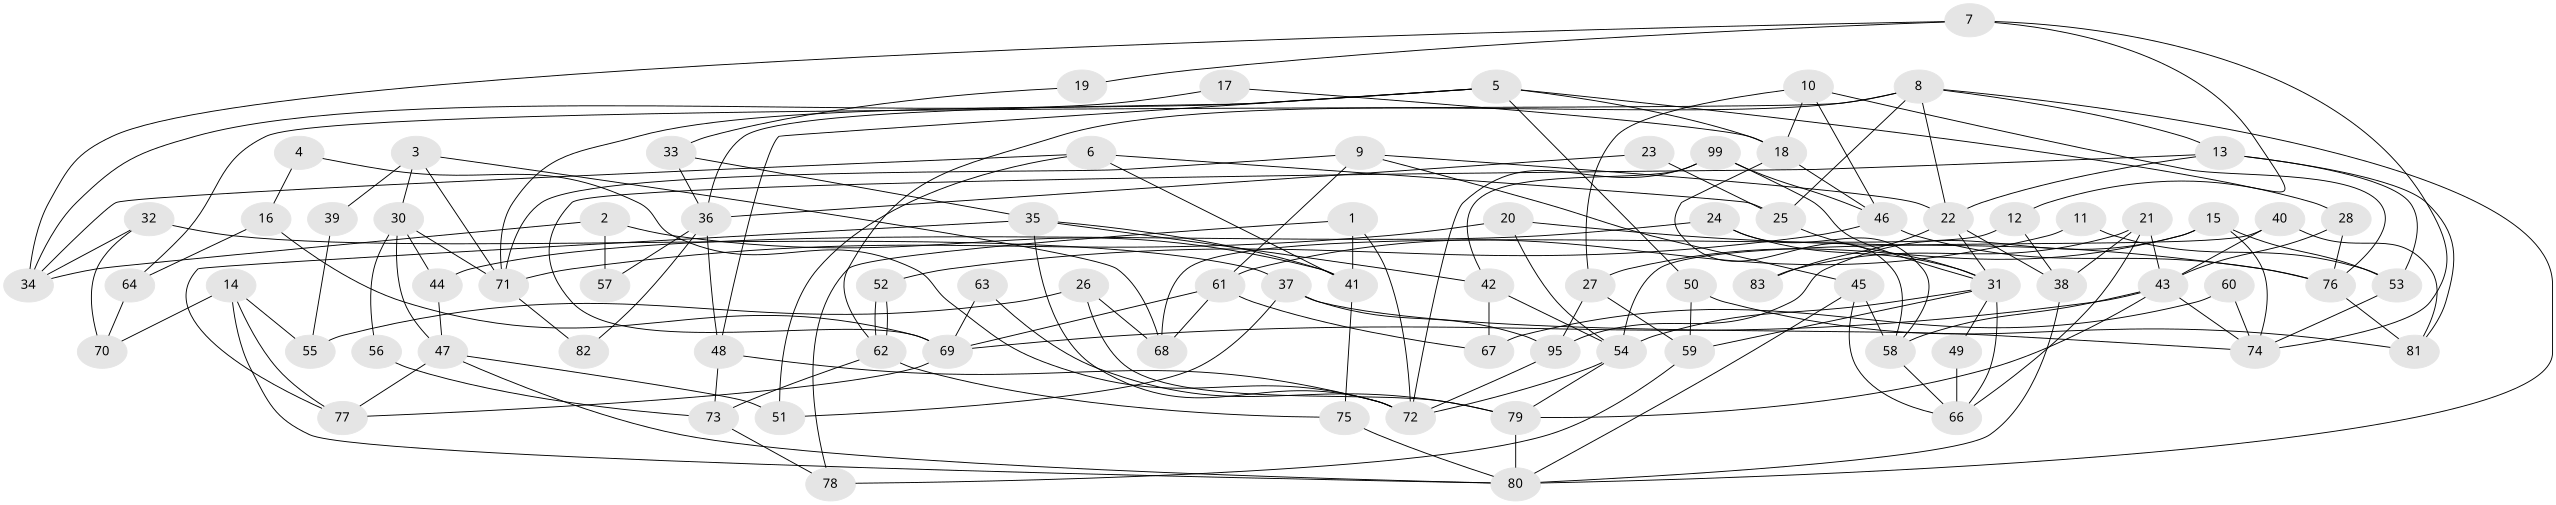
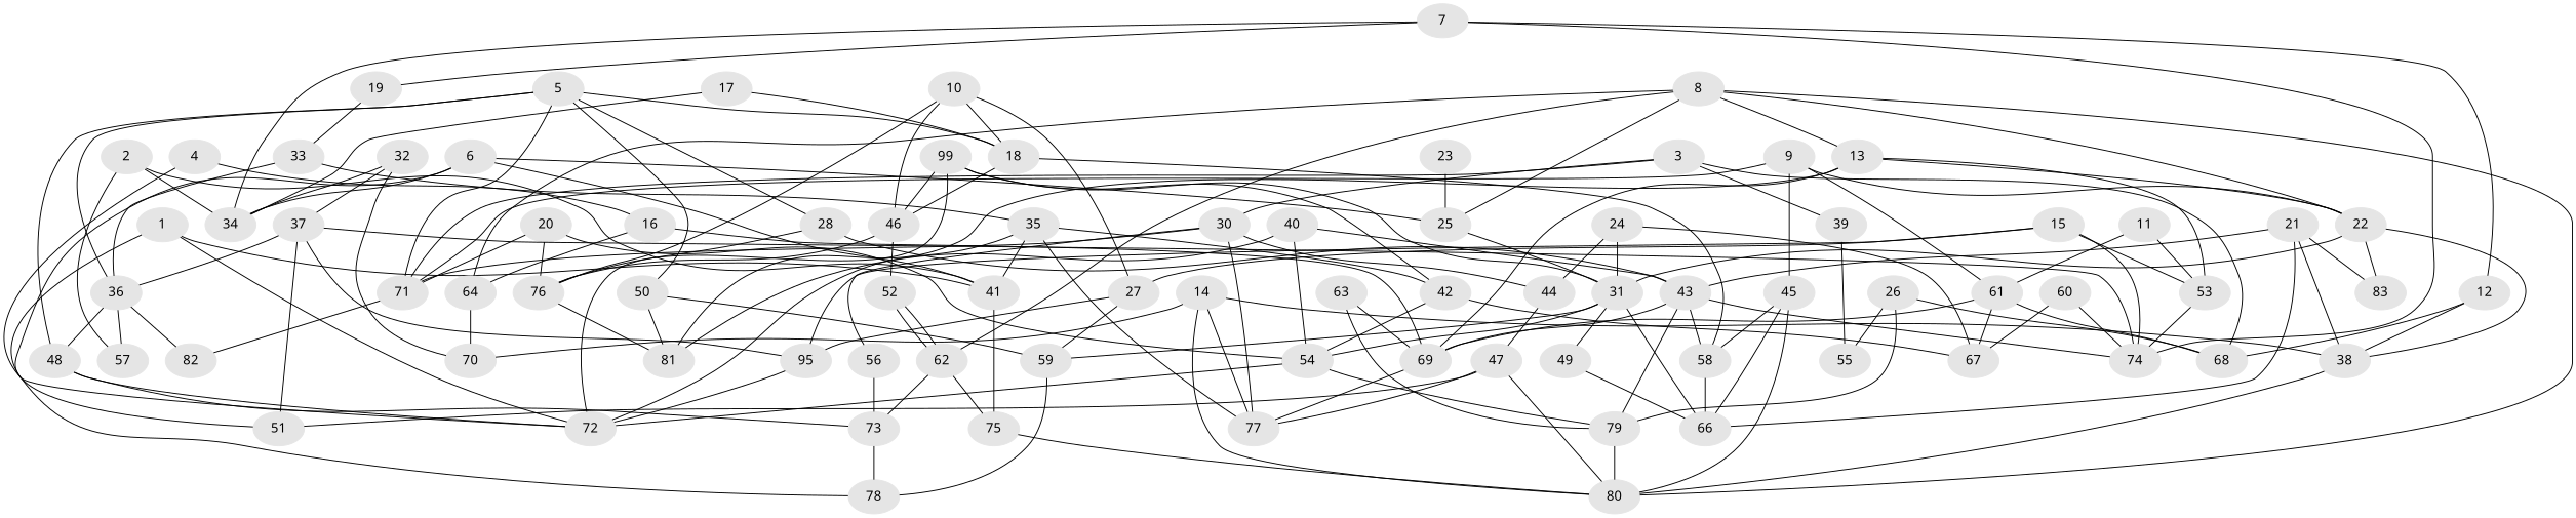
  graph {
    fontname="Noto Sans"
    node [color=gray90 fontname="Noto Sans" style=filled]
    edge [fontname="Noto Sans"]
    1
    41
    72
    78
    75
    2
    34
    57
    3
    30
    39
    68
    71
    56
    44
    47
    55
    82
    4
    16
    64
    69
    73
    58
    66
    5
    18
    28
    36
    48
    50
    46
    76
    43
    81
    59
    6
    25
    51
    31
    7
    12
    19
    74
    38
    33
    8
    13
    22
    62
    80
    53
    83
    70
    9
    45
    61
    67
    10
    27
    n61 [label=95]
    52
    11
    14
    77
    15
    17
    35
    20
    54
    79
    21
    49
    23
    24
    26
    n77 [label=99]
    42
    32
    37
    40
    60
    63
    1 -- 41
    1 -- 72
    1 -- 78
    41 -- 75
    75 -- 80
    2 -- 41
    2 -- 34
    2 -- 57
    3 -- 30
    3 -- 39
    3 -- 68
    3 -- 71
    30 -- 71
    30 -- 56
    30 -- 44
-   30 -- 47
+   30 -- 77
    39 -- 55
    71 -- 82
    56 -- 73
    44 -- 47
    47 -- 51
    47 -- 80
    47 -- 77
    4 -- 72
    4 -- 16
    16 -- 64
    16 -- 69
    64 -- 70
    69 -- 77
    73 -- 78
    58 -- 66
    5 -- 71
    5 -- 18
    5 -- 28
    5 -- 36
    5 -- 48
    5 -- 50
    18 -- 58
    18 -- 46
    28 -- 76
    28 -- 43
    36 -- 57
    36 -- 82
    36 -- 48
    48 -- 72
    48 -- 73
    50 -- 81
    50 -- 59
    46 -- 76
    46 -- 52
    76 -- 81
    43 -- 69
    43 -- 58
    43 -- 74
    43 -- 79
    59 -- 78
    6 -- 41
    6 -- 34
    6 -- 25
    6 -- 51
    25 -- 31
    31 -- 66
    31 -- 59
    31 -- 54
    31 -- 49
    7 -- 34
    7 -- 12
    7 -- 19
    7 -- 74
    12 -- 68
    12 -- 38
    19 -- 33
    38 -- 80
    33 -- 36
    33 -- 35
    8 -- 64
    8 -- 25
    8 -- 13
    8 -- 22
    8 -- 62
    8 -- 80
    13 -- 69
    13 -- 81
    13 -- 22
    13 -- 53
    22 -- 31
    22 -- 38
    22 -- 83
    62 -- 75
    62 -- 73
    53 -- 74
    9 -- 71
    9 -- 22
    9 -- 45
    9 -- 61
    45 -- 58
    45 -- 66
    45 -- 80
    61 -- 68
    61 -- 69
    61 -- 67
    10 -- 18
    10 -- 46
    10 -- 76
    10 -- 27
    27 -- 59
    27 -- n61
    n61 -- 72
    52 -- 62
    52 -- 62
    11 -- 53
    11 -- 61
-   14 -- 55
+   14 -- 38
    14 -- 80
    14 -- 70
    14 -- 77
    15 -- 74
    15 -- 53
    15 -- 27
    15 -- n61
    17 -- 34
    17 -- 18
    35 -- 41
    35 -- 72
    35 -- 77
    35 -- 42
    20 -- 71
    20 -- 76
    20 -- 54
    54 -- 72
    54 -- 79
    79 -- 80
    21 -- 66
    21 -- 43
    21 -- 38
    21 -- 83
    49 -- 66
-   23 -- 36
+   37 -- 36
    23 -- 25
    24 -- 44
    24 -- 31
-   24 -- 58
+   24 -- 67
    26 -- 68
    26 -- 55
    26 -- 79
    n77 -- 72
    n77 -- 46
    n77 -- 31
    n77 -- 42
    42 -- 67
    42 -- 54
    32 -- 34
    32 -- 70
    32 -- 37
    37 -- 51
    37 -- 74
    37 -- n61
    40 -- 43
    40 -- 81
    40 -- 54
    60 -- 74
    60 -- 67
    63 -- 69
    63 -- 79
  }
